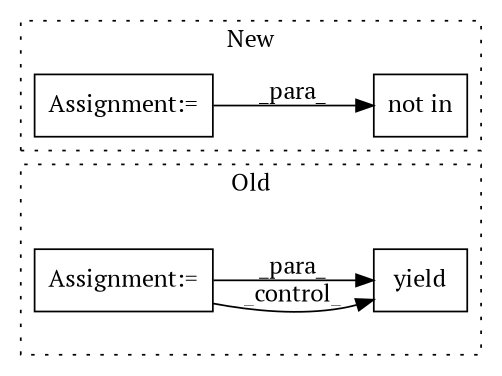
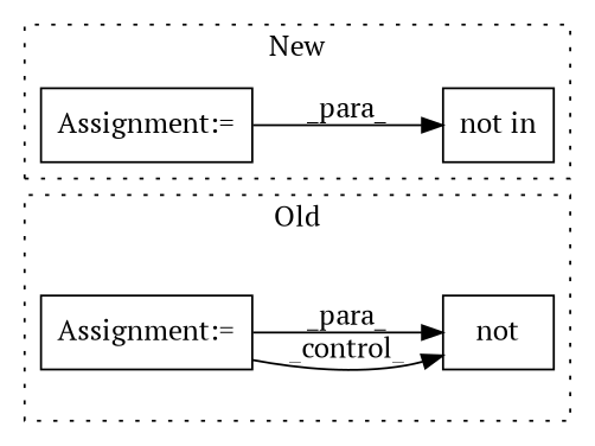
  digraph {
    fontname="PT Serif"
    rankdir=LR
    node [a=7 fontname="PT Serif" shape=box]
    edge [fontname="PT Serif"]
-   n1 [a=112 l=7 label=yield s=5445]
+   n1 [a=112 l=7 label=not s=5445]
    n2 [l=36 label="Assignment:=" s=5142]
    n3 [a=108 l=23 label="not in" s=2404]
    n4 [l=1 label="Assignment:=" s=2158]
    subgraph cluster_1 {
      label=Old
      style=dotted
      n1
      n2
    }
    subgraph cluster_2 {
      label=New
      style=dotted
      n3
      n4
    }
    n2 -> n1 [label=_control_]
    n2 -> n1 [label=_para_]
    n4 -> n3 [label=_para_]
  }
